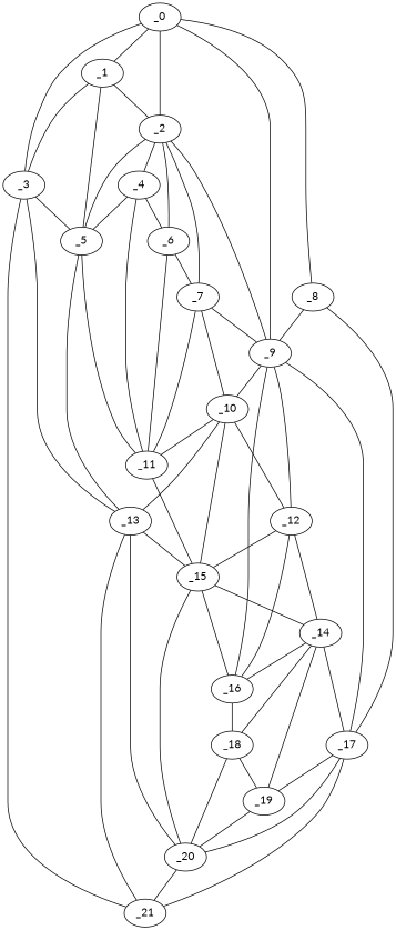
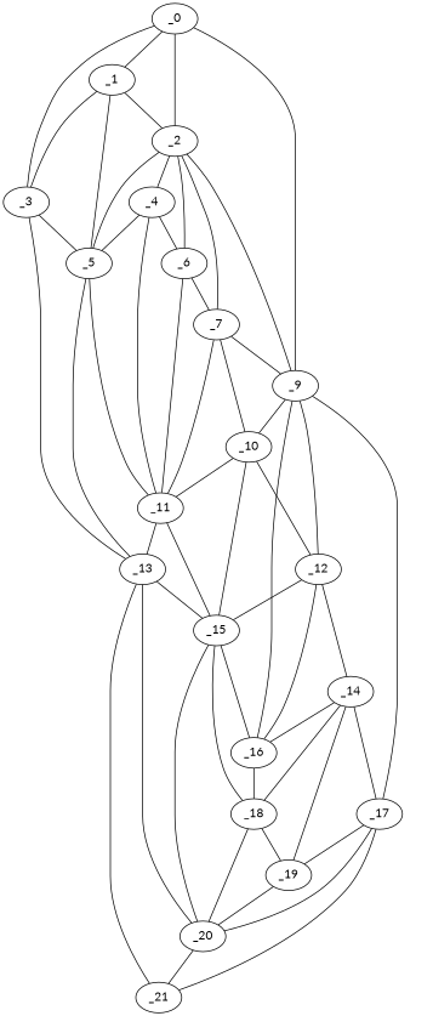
  graph {
    fontname=Lato
    node [fontname=Lato x=60 y=45]
    edge [fontname=Lato valence=2]
    _0 [x=6 y=17]
    _1 [x=40 y=26]
    _2 [x=49 y=36]
    _3 [x=57 y=13]
-   _8 [x=65 y=112]
    _9 [x=66 y=85]
    _5 [y=28]
    _4 [x=58 y=37]
    _6
    _7 [x=62 y=50]
    _13 [x=80 y=42]
    _21 [x=121 y=78]
    _17 [x=89 y=93]
    _10 [x=67 y=56]
    _12 [x=75 y=68]
    _16 [x=84 y=62]
    _11 [x=70]
    _15 [x=82 y=55]
    _20 [x=104 y=69]
    _19 [x=97 y=71]
    _14 [x=81 y=68]
    _18 [x=93 y=67]
    _0 -- _1 [valence=1]
    _0 -- _2
    _0 -- _3 [valence=1]
-   _0 -- _8 [valence=1]
    _0 -- _9 [valence=1]
    _1 -- _2 [valence=1]
    _1 -- _3
    _1 -- _5
    _2 -- _9
    _2 -- _5
    _2 -- _4
    _2 -- _6 [valence=1]
    _2 -- _7 [valence=1]
    _3 -- _5
    _3 -- _13
-   _3 -- _21 [valence=1]
-   _8 -- _9
-   _8 -- _17
    _9 -- _17
    _9 -- _10 [valence=1]
    _9 -- _12 [valence=1]
    _9 -- _16 [valence=1]
    _5 -- _13
    _5 -- _11
    _4 -- _5
    _4 -- _6
    _4 -- _11
    _6 -- _7
    _6 -- _11 [valence=1]
    _7 -- _9
    _7 -- _10
    _7 -- _11
    _13 -- _21 [valence=1]
    _13 -- _15
    _13 -- _20
    _17 -- _21
    _17 -- _20
    _17 -- _19 [valence=1]
    _10 -- _12
    _10 -- _11 [valence=1]
    _10 -- _15 [valence=1]
    _12 -- _16
    _12 -- _15
    _12 -- _14
    _16 -- _18
-   _10 -- _13 [valence=1]
+   _11 -- _13 [valence=1]
    _11 -- _15
    _15 -- _16
    _15 -- _20
-   _15 -- _14
+   _15 -- _18
    _20 -- _21 [valence=1]
    _19 -- _20
    _14 -- _17
    _14 -- _16
    _14 -- _19 [valence=1]
    _14 -- _18
    _18 -- _20 [valence=1]
    _18 -- _19
  }
